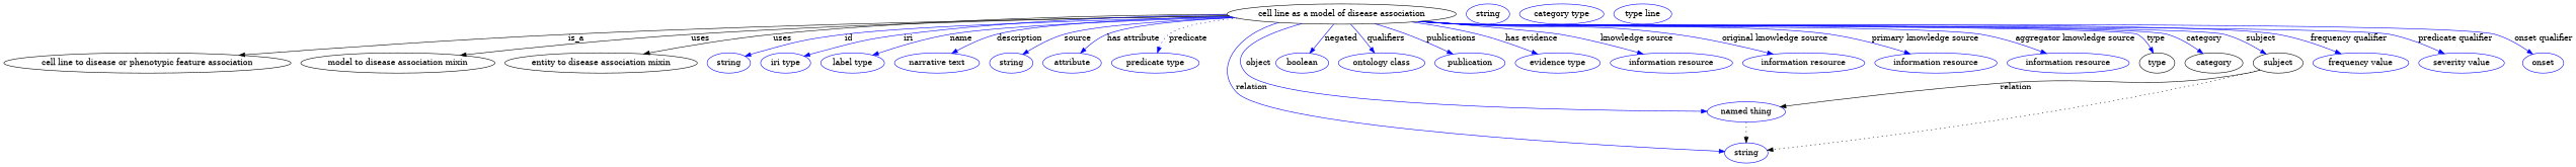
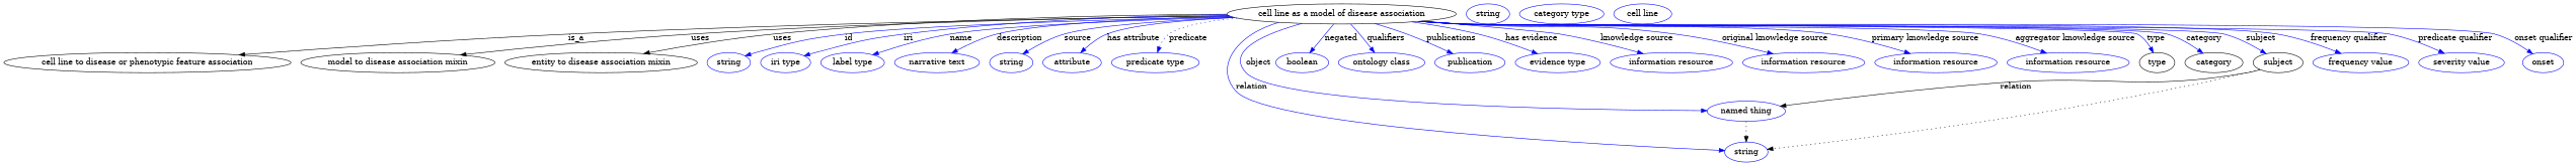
  digraph {
    node [color=blue]
    edge [color=blue style=solid]
    n1 [height=0.5 label="cell line as a model of disease association" width=4.4232 color=""]
    "cell line to disease or phenotypic feature association" [height=0.5 width=5.4342 color=""]
    "model to disease association mixin" [height=0.5 width=3.7552 color=""]
    "entity to disease association mixin" [height=0.5 width=3.683 color=""]
    n5 [height=0.5 label=string width=0.84854]
    n6 [height=0.5 label="iri type" width=1.011]
    n7 [height=0.5 label="label type" width=1.2638]
    n8 [height=0.5 label="narrative text" width=1.6068]
    n9 [height=0.5 label=string width=0.84854]
    n10 [height=0.5 label=attribute width=1.1193]
    n11 [height=0.5 label="predicate type" width=1.679]
    n12 [height=0.5 label="named thing" width=1.5346]
    n13 [height=0.5 label=string width=0.84854]
    n14 [height=0.5 label=boolean width=1.0652]
    n15 [height=0.5 label="ontology class" width=1.7151]
    n16 [height=0.5 label=publication width=1.3902]
    n17 [height=0.5 label="evidence type" width=1.661]
    n18 [height=0.5 label="information resource" width=2.3651]
    n19 [height=0.5 label="information resource" width=2.3651]
    n20 [height=0.5 label="information resource" width=2.3651]
    n21 [height=0.5 label="information resource" width=2.3651]
    type [height=0.5 width=0.75 color=""]
    category [height=0.5 width=1.1374 color=""]
    subject [height=0.5 width=0.99297 color=""]
    n25 [height=0.5 label="frequency value" width=1.8776]
    n26 [height=0.5 label="severity value" width=1.661]
    n27 [height=0.5 label=onset width=0.81243]
    n28 [height=0.5 label=string width=0.84854]
    n29 [height=0.5 label="category type" width=1.6249]
-   n30 [height=0.5 label="type line" width=1.0832]
+   n30 [height=0.5 label="cell line" width=1.0832]
    n1 -> "cell line to disease or phenotypic feature association" [label=is_a color="" style=""]
    n1 -> "model to disease association mixin" [label=uses color="" style=""]
    n1 -> "entity to disease association mixin" [label=uses color="" style=""]
    n1 -> n5 [label=id]
    n1 -> n6 [label=iri]
    n1 -> n7 [label=name]
    n1 -> n8 [label=description]
    n1 -> n9 [label=source]
    n1 -> n10 [label="has attribute"]
    n1 -> n11 [label=predicate style=dotted]
    n1 -> n12 [label=object]
    n1 -> n13 [label=relation]
    n1 -> n14 [label=negated]
    n1 -> n15 [label=qualifiers]
    n1 -> n16 [label=publications]
    n1 -> n17 [label="has evidence"]
    n1 -> n18 [label="knowledge source"]
    n1 -> n19 [label="original knowledge source"]
    n1 -> n20 [label="primary knowledge source"]
    n1 -> n21 [label="aggregator knowledge source"]
    n1 -> type [label=type]
    n1 -> category [label=category]
    n1 -> subject [label=subject]
    n1 -> n25 [label="frequency qualifier"]
    n1 -> n26 [label="predicate qualifier"]
    n1 -> n27 [label="onset qualifier"]
    n12 -> n13 [style=dotted color=""]
    subject -> n12 [label=relation color="" style=""]
    subject -> n13 [style=dotted color=""]
  }
